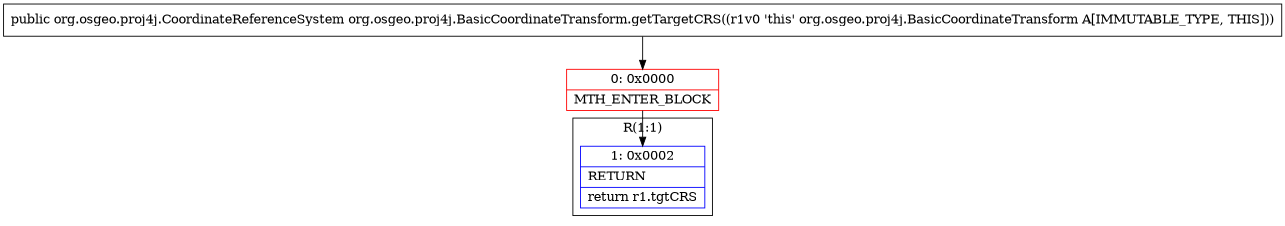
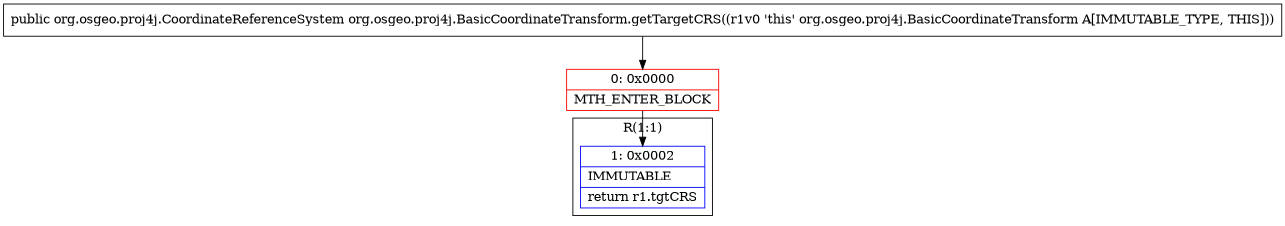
  digraph {
    node [shape=record]
-   n1 [color=blue label="{1\:\ 0x0002|RETURN\l|return r1.tgtCRS\l}"]
+   n1 [color=blue label="{1\:\ 0x0002|IMMUTABLE\l|return r1.tgtCRS\l}"]
    n2 [color=red label="{0\:\ 0x0000|MTH_ENTER_BLOCK\l}"]
    n3 [label="{public org.osgeo.proj4j.CoordinateReferenceSystem org.osgeo.proj4j.BasicCoordinateTransform.getTargetCRS((r1v0 'this' org.osgeo.proj4j.BasicCoordinateTransform A[IMMUTABLE_TYPE, THIS])) }"]
    subgraph cluster_1 {
      label="R(1:1)"
      n1
    }
    n2 -> n1
    n3 -> n2
  }
